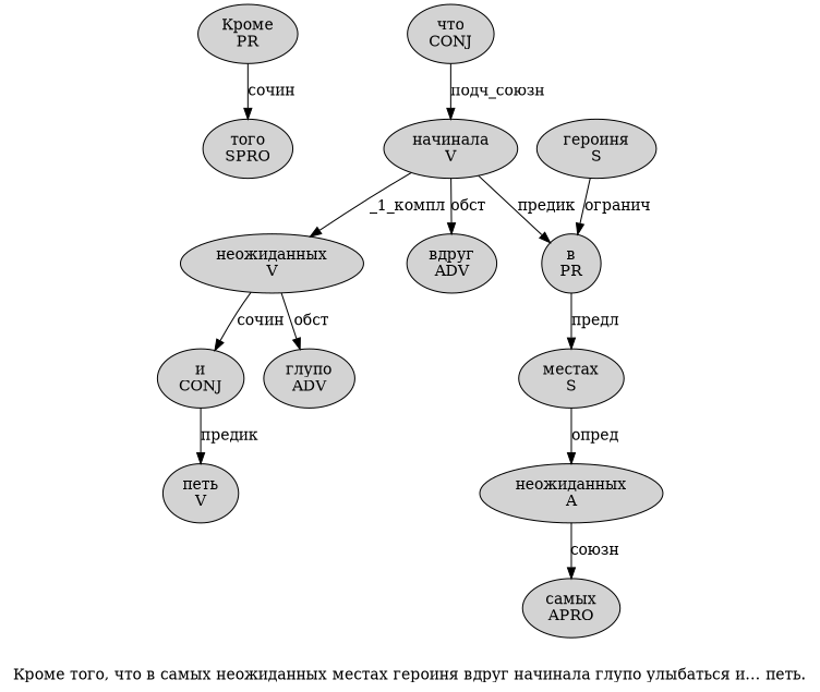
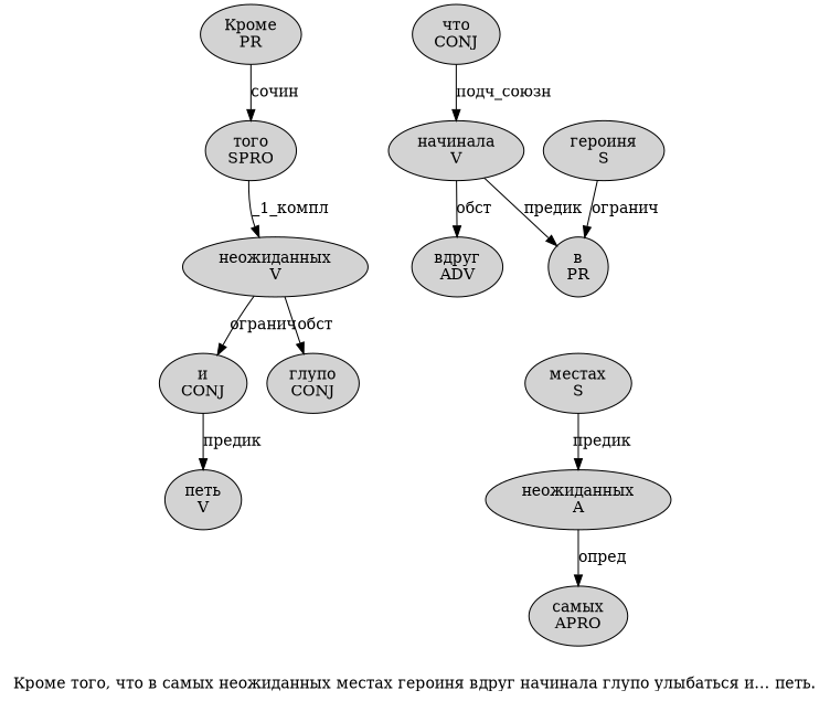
  digraph {
    label="Кроме того, что в самых неожиданных местах героиня вдруг начинала глупо улыбаться и… петь."
    node [fillcolor=lightgray penwidth=1 shape=ellipse style=filled]
    n1 [label="Кроме\nPR"]
    n2 [label="того\nSPRO"]
    n3 [label="что\nCONJ"]
    n4 [label="начинала\nV"]
    n5 [label="в\nPR"]
    n6 [label="вдруг\nADV"]
    n7 [label="неожиданных\nV"]
    n8 [label="местах\nS"]
    n9 [label="неожиданных\nA"]
    n10 [label="самых\nAPRO"]
    n11 [label="героиня\nS"]
-   n12 [label="глупо\nADV"]
+   n12 [label="глупо\nCONJ"]
    n13 [label="и\nCONJ"]
    n14 [label="петь\nV"]
    n1 -> n2 [label="сочин"]
    n3 -> n4 [label="подч_союзн"]
    n4 -> n5 [label="предик"]
    n4 -> n6 [label="обст"]
-   n4 -> n7 [label="_1_компл"]
-   n5 -> n8 [label="предл"]
+   n2 -> n7 [label="_1_компл"]
    n7 -> n12 [label="обст"]
-   n7 -> n13 [label="сочин"]
-   n8 -> n9 [label="опред"]
-   n9 -> n10 [label="союзн"]
+   n7 -> n13 [label="огранич"]
+   n8 -> n9 [label="предик"]
+   n9 -> n10 [label="опред"]
    n11 -> n5 [label="огранич"]
    n13 -> n14 [label="предик"]
  }
